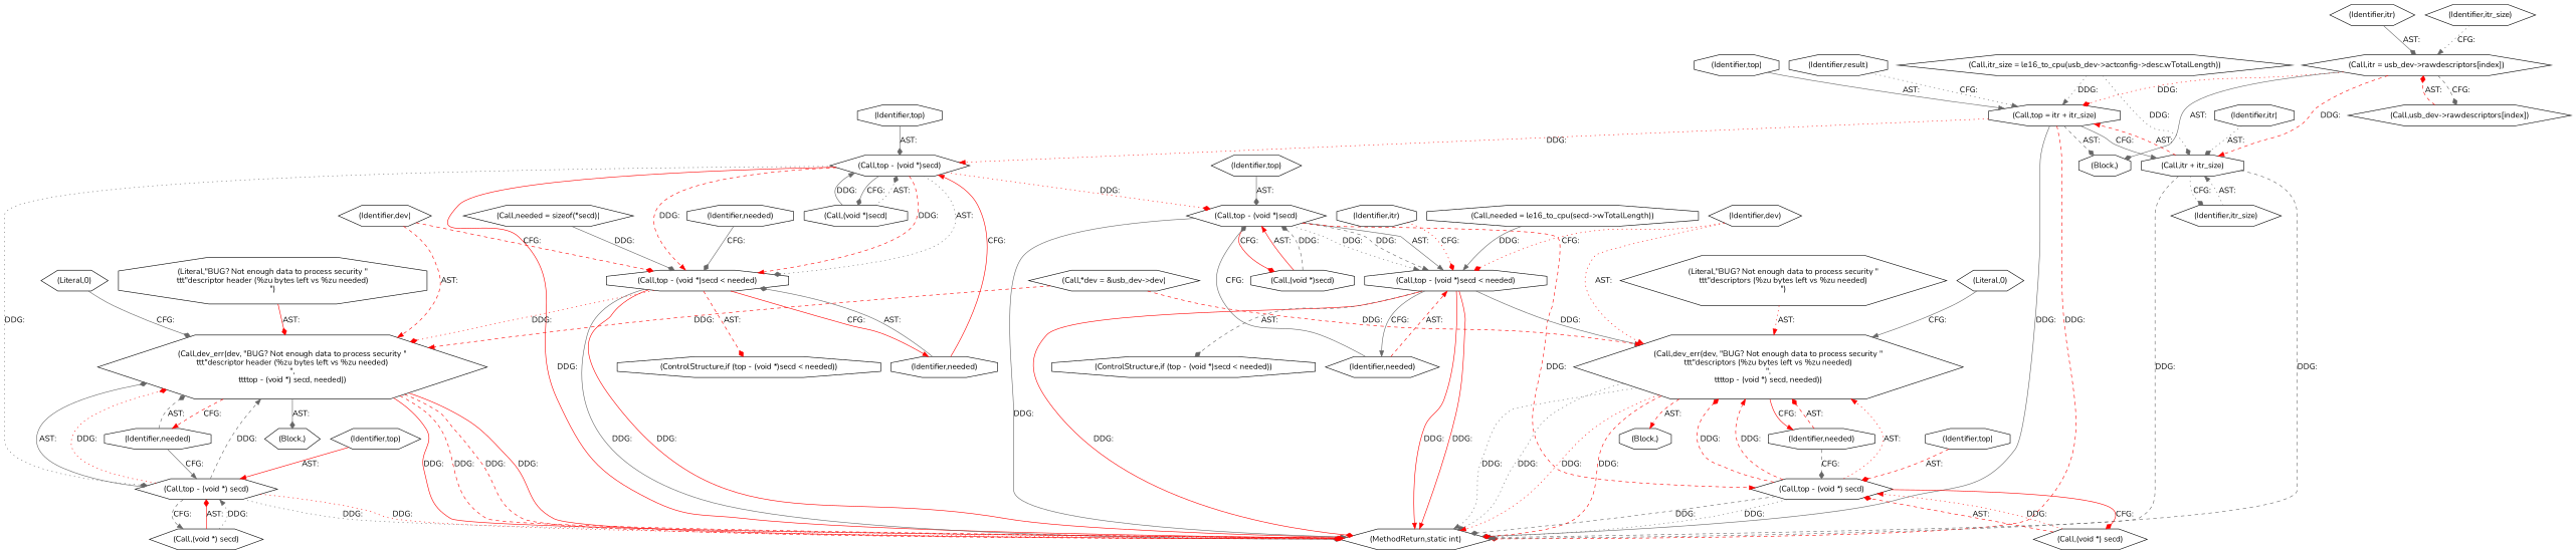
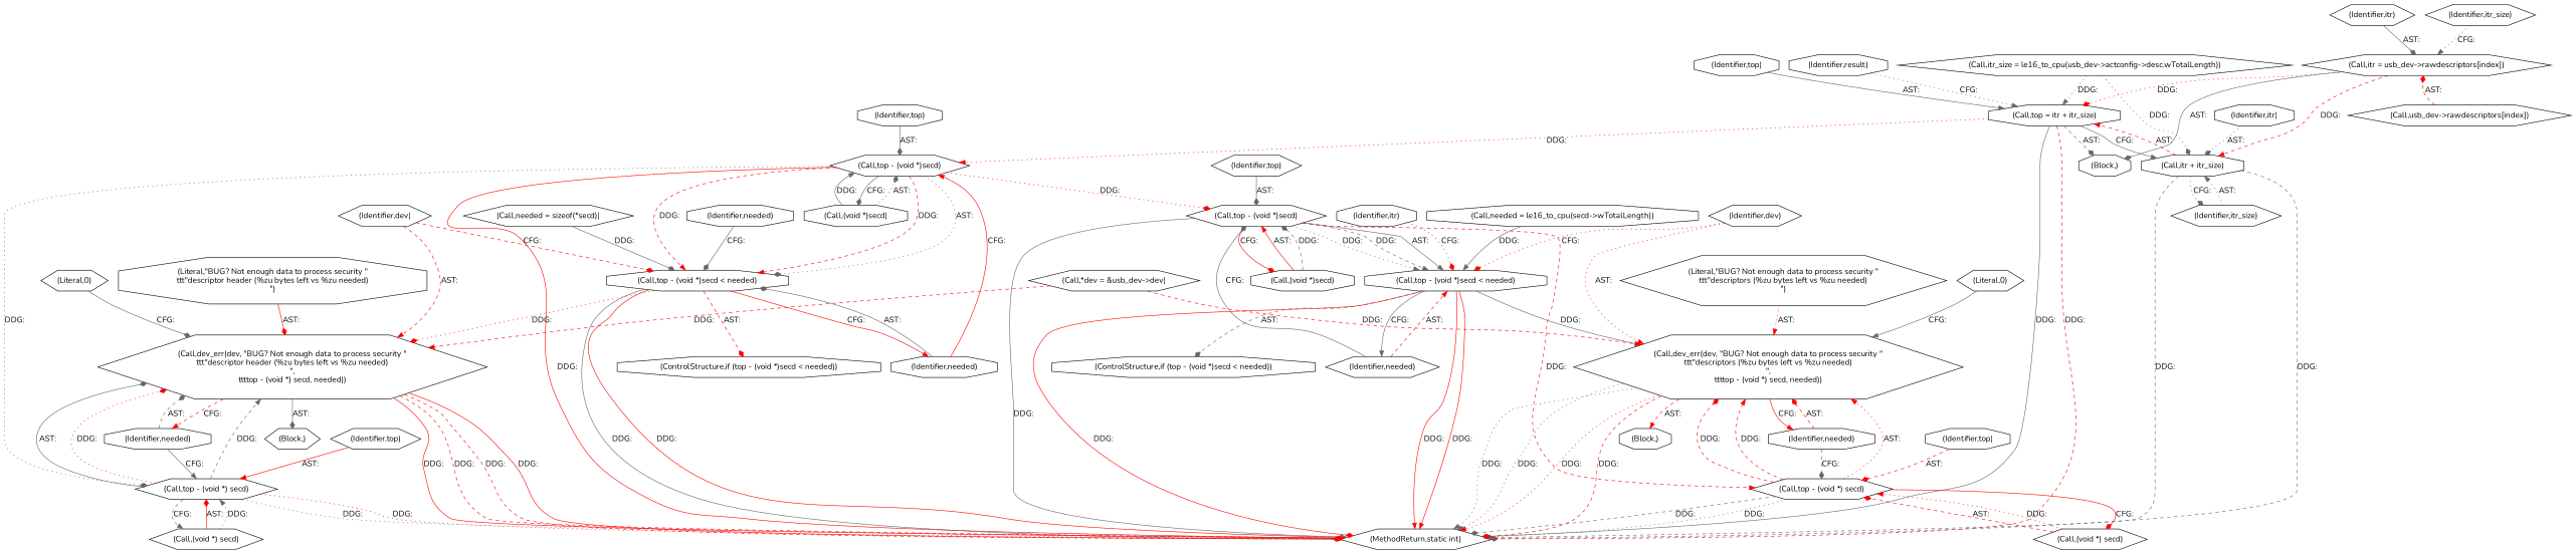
  digraph {
    fontname=Nunito
    node [fontname=Nunito shape=hexagon]
    edge [arrowhead=diamond color=red fontname=Nunito style=solid]
    n1 [label="(Call,itr = usb_dev->rawdescriptors[index])"]
    n2 [label="(Call,top = itr + itr_size)" shape=octagon]
    n3 [label="(Call,itr + itr_size)" shape=octagon]
    n4 [label="(Call,usb_dev->rawdescriptors[index])"]
    n5 [label="(Block,)" shape=octagon]
    n6 [label="(Call,top - (void *)secd)"]
    n7 [label="(MethodReturn,static int)"]
    n8 [label="(Identifier,itr_size)"]
    n9 [label="(Call,top - (void *)secd < needed)" shape=octagon]
    n10 [label="(Call,top - (void *) secd)"]
    n11 [label="(Call,top - (void *)secd)"]
    n12 [label="(Call,(void *)secd)" shape=octagon]
    n13 [label="(Call,dev_err(dev, \"BUG? Not enough data to process security \"\n\t\t\t\"descriptor header (%zu bytes left vs %zu needed)\n\",\n\t\t\ttop - (void *) secd, needed))"]
    n14 [label="(Identifier,needed)" shape=octagon]
    n15 [label="(ControlStructure,if (top - (void *)secd < needed))" shape=octagon]
    n16 [label="(Call,(void *) secd)"]
    n17 [label="(Call,top - (void *)secd < needed)" shape=octagon]
    n18 [label="(Call,top - (void *) secd)"]
    n19 [label="(Call,(void *)secd)" shape=octagon]
    n20 [label="(Block,)"]
    n21 [label="(Identifier,needed)" shape=octagon]
    n22 [label="(Call,dev_err(dev, \"BUG? Not enough data to process security \"\n\t\t\t\"descriptors (%zu bytes left vs %zu needed)\n\",\n\t\t\ttop - (void *) secd, needed))"]
    n23 [label="(ControlStructure,if (top - (void *)secd < needed))" shape=octagon]
    n24 [label="(Identifier,needed)"]
    n25 [label="(Call,(void *) secd)"]
    n26 [label="(Block,)" shape=octagon]
    n27 [label="(Identifier,needed)" shape=octagon]
    n28 [label="(Identifier,result)" shape=octagon]
    n29 [label="(Identifier,dev)"]
    n30 [label="(Identifier,itr)"]
    n31 [label="(Call,itr_size = le16_to_cpu(usb_dev->actconfig->desc.wTotalLength))"]
    n32 [label="(Identifier,top)" shape=octagon]
    n33 [label="(Call,needed = sizeof(*secd))"]
    n34 [label="(Identifier,top)"]
    n35 [label="(Identifier,needed)" shape=octagon]
    n36 [label="(Identifier,top)"]
    n37 [label="(Identifier,itr_size)"]
    n38 [label="(Identifier,top)" shape=octagon]
    n39 [label="(Literal,0)"]
    n40 [label="(Literal,\"BUG? Not enough data to process security \"\n\t\t\t\"descriptors (%zu bytes left vs %zu needed)\n\")"]
    n41 [label="(Identifier,dev)"]
    n42 [label="(Identifier,itr)" shape=octagon]
    n43 [label="(Identifier,itr)" shape=octagon]
    n44 [label="(Literal,0)"]
    n45 [label="(Identifier,top)" shape=octagon]
    n46 [label="(Call,needed = le16_to_cpu(secd->wTotalLength))" shape=octagon]
    n47 [label="(Call,*dev = &usb_dev->dev)"]
    n48 [label="(Literal,\"BUG? Not enough data to process security \"\n\t\t\t\"descriptor header (%zu bytes left vs %zu needed)\n\")" shape=octagon]
    n1 -> n2 [label="DDG: " style=dotted]
    n1 -> n3 [arrowhead=normal label="DDG: " style=dashed]
-   n1 -> n4 [color=gray40 label="CFG: " style=dashed]
    n1 -> n5 [color=gray40 label="AST: "]
    n2 -> n3 [arrowhead=normal color=gray40 label="CFG: "]
    n2 -> n5 [color=gray40 label="AST: " style=dashed]
    n2 -> n6 [arrowhead=normal label="DDG: " style=dotted]
    n2 -> n7 [label="DDG: " style=dashed]
    n2 -> n7 [color=gray40 label="DDG: "]
    n3 -> n2 [arrowhead=normal label="AST: " style=dashed]
    n3 -> n7 [color=gray40 label="DDG: " style=dashed]
    n3 -> n7 [arrowhead=normal color=gray40 label="DDG: " style=dashed]
    n3 -> n8 [color=gray40 label="CFG: " style=dotted]
    n4 -> n1 [label="AST: " style=dashed]
    n6 -> n7 [label="DDG: "]
    n6 -> n9 [color=gray40 label="AST: " style=dotted]
    n6 -> n9 [arrowhead=normal label="DDG: " style=dashed]
    n6 -> n9 [arrowhead=normal label="DDG: " style=dashed]
    n6 -> n10 [color=gray40 label="DDG: " style=dotted]
    n6 -> n11 [label="DDG: " style=dotted]
    n6 -> n12 [color=gray40 label="CFG: "]
    n8 -> n3 [arrowhead=normal color=gray40 label="AST: " style=dotted]
    n9 -> n7 [arrowhead=normal label="DDG: "]
    n9 -> n7 [color=gray40 label="DDG: "]
    n9 -> n13 [label="DDG: " style=dotted]
    n9 -> n14 [arrowhead=normal label="CFG: "]
    n9 -> n15 [label="AST: " style=dashed]
    n10 -> n7 [arrowhead=normal color=gray40 label="DDG: " style=dotted]
    n10 -> n7 [label="DDG: " style=dotted]
    n10 -> n13 [color=gray40 label="AST: "]
    n10 -> n13 [label="DDG: " style=dotted]
    n10 -> n13 [arrowhead=normal color=gray40 label="DDG: " style=dashed]
    n10 -> n16 [arrowhead=normal color=gray40 label="CFG: " style=dashed]
    n11 -> n7 [arrowhead=normal color=gray40 label="DDG: "]
    n11 -> n17 [arrowhead=normal color=gray40 label="AST: "]
    n11 -> n17 [arrowhead=normal color=gray40 label="DDG: " style=dotted]
    n11 -> n17 [arrowhead=normal color=gray40 label="DDG: " style=dashed]
    n11 -> n18 [arrowhead=normal label="DDG: " style=dashed]
    n11 -> n19 [label="CFG: "]
    n12 -> n6 [color=gray40 label="AST: " style=dotted]
    n12 -> n6 [arrowhead=normal color=gray40 label="DDG: "]
    n13 -> n7 [arrowhead=normal label="DDG: "]
    n13 -> n7 [arrowhead=normal label="DDG: " style=dashed]
    n13 -> n7 [label="DDG: " style=dashed]
    n13 -> n7 [arrowhead=normal label="DDG: "]
    n13 -> n20 [color=gray40 label="AST: "]
    n13 -> n21 [arrowhead=normal label="CFG: " style=dashed]
    n14 -> n6 [arrowhead=normal label="CFG: "]
    n14 -> n9 [color=gray40 label="AST: "]
    n16 -> n10 [label="AST: "]
    n16 -> n10 [arrowhead=normal color=gray40 label="DDG: " style=dotted]
    n17 -> n7 [label="DDG: "]
    n17 -> n7 [arrowhead=normal label="DDG: "]
    n17 -> n7 [arrowhead=normal label="DDG: "]
    n17 -> n22 [arrowhead=normal color=gray40 label="DDG: "]
    n17 -> n23 [color=gray40 label="AST: " style=dashed]
    n17 -> n24 [arrowhead=normal color=gray40 label="CFG: "]
    n18 -> n7 [color=gray40 label="DDG: " style=dashed]
    n18 -> n7 [arrowhead=normal color=gray40 label="DDG: " style=dotted]
    n18 -> n22 [arrowhead=normal label="AST: " style=dotted]
    n18 -> n22 [label="DDG: " style=dashed]
    n18 -> n22 [arrowhead=normal label="DDG: " style=dashed]
    n18 -> n25 [label="CFG: "]
    n19 -> n11 [arrowhead=normal label="AST: "]
    n19 -> n11 [color=gray40 label="DDG: " style=dashed]
    n21 -> n10 [arrowhead=normal color=gray40 label="CFG: "]
    n21 -> n13 [color=gray40 label="AST: " style=dashed]
    n22 -> n7 [label="DDG: " style=dashed]
    n22 -> n7 [arrowhead=normal color=gray40 label="DDG: " style=dotted]
    n22 -> n7 [color=gray40 label="DDG: " style=dotted]
    n22 -> n7 [arrowhead=normal label="DDG: " style=dotted]
    n22 -> n26 [arrowhead=normal label="AST: " style=dashed]
    n22 -> n27 [arrowhead=normal label="CFG: "]
    n24 -> n11 [color=gray40 label="CFG: "]
    n24 -> n17 [arrowhead=normal label="AST: " style=dashed]
    n25 -> n18 [label="AST: " style=dashed]
    n25 -> n18 [arrowhead=normal label="DDG: " style=dotted]
    n27 -> n18 [color=gray40 label="CFG: " style=dashed]
    n27 -> n22 [label="AST: " style=dashed]
    n28 -> n2 [arrowhead=normal color=gray40 label="CFG: " style=dotted]
    n29 -> n17 [label="CFG: " style=dotted]
    n29 -> n22 [arrowhead=normal label="AST: " style=dotted]
    n30 -> n1 [color=gray40 label="AST: "]
    n31 -> n2 [arrowhead=normal color=gray40 label="DDG: " style=dotted]
    n31 -> n3 [color=gray40 label="DDG: " style=dotted]
    n32 -> n6 [color=gray40 label="AST: "]
    n33 -> n9 [color=gray40 label="DDG: "]
    n34 -> n11 [color=gray40 label="AST: "]
    n35 -> n9 [color=gray40 label="CFG: "]
    n36 -> n10 [arrowhead=normal label="AST: "]
    n37 -> n1 [arrowhead=normal color=gray40 label="CFG: " style=dotted]
    n38 -> n18 [label="AST: " style=dashed]
    n39 -> n13 [color=gray40 label="CFG: "]
    n40 -> n22 [arrowhead=normal label="AST: " style=dotted]
    n41 -> n9 [label="CFG: " style=dashed]
    n41 -> n13 [arrowhead=normal label="AST: " style=dashed]
    n42 -> n17 [label="CFG: " style=dotted]
    n43 -> n3 [color=gray40 label="AST: " style=dotted]
    n44 -> n22 [arrowhead=normal color=gray40 label="CFG: "]
    n45 -> n2 [arrowhead=normal color=gray40 label="AST: "]
    n46 -> n17 [arrowhead=normal color=gray40 label="DDG: "]
    n47 -> n13 [arrowhead=normal label="DDG: " style=dashed]
    n47 -> n22 [arrowhead=normal label="DDG: " style=dashed]
    n48 -> n13 [label="AST: "]
  }
